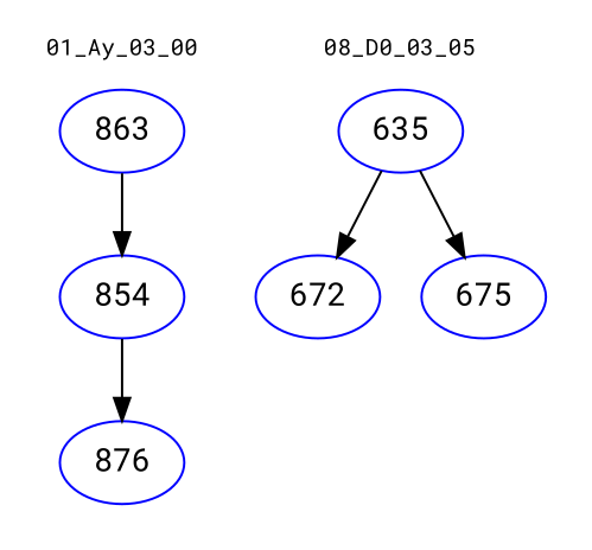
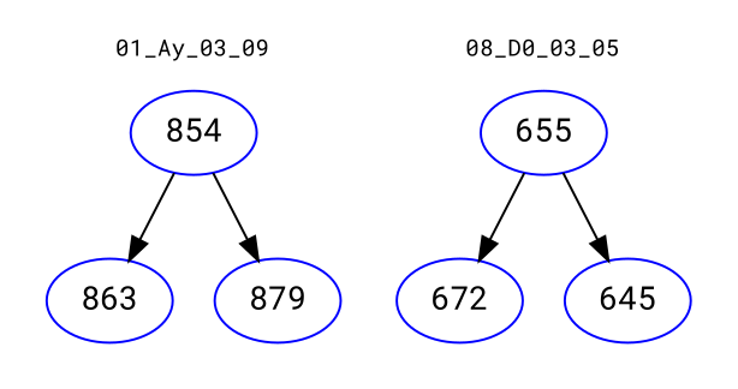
  digraph {
    fontname="Roboto Mono"
    node [color=blue fontname="Roboto Mono"]
    edge [color=black fontname="Roboto Mono"]
    n1 [label=854]
    n2 [label=863]
-   n3 [label=876]
-   n4 [label=635]
+   n3 [label=879]
+   n4 [label=655]
    n5 [label=672]
-   n6 [label=675]
+   n6 [label=645]
    subgraph cluster_1 {
      color=white
      fontsize=10
-     label="01_Ay_03_00"
+     label="01_Ay_03_09"
      n1
      n2
      n3
    }
    subgraph cluster_2 {
      color=white
      fontsize=10
      label="08_D0_03_05"
      n4
      n5
      n6
    }
-   n2 -> n1
+   n1 -> n2
    n1 -> n3
    n4 -> n5
    n4 -> n6
  }
